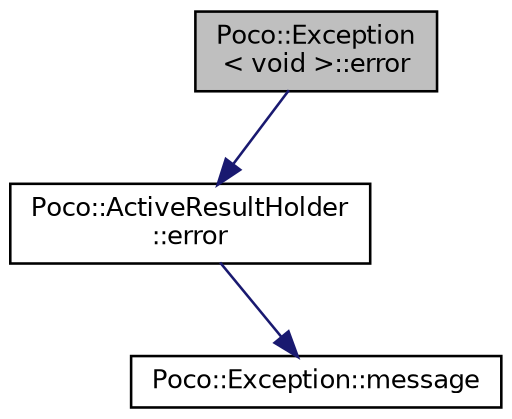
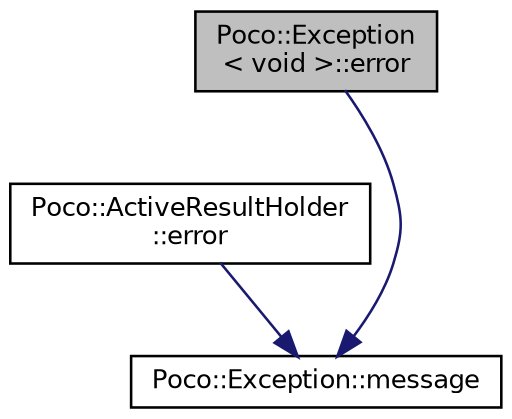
  digraph {
    rankdir=TB
    node [color=black fillcolor=white fontname=Helvetica fontsize=10 shape=record style=filled]
    edge [color=midnightblue fontname=Helvetica fontsize=10 labelfontname=Helvetica labelfontsize=10 style=solid]
    n1 [fillcolor=grey75 fontcolor=black height=0.2 label="Poco::Exception\l\< void \>::error" width=0.4]
    n2 [height=0.2 label="Poco::ActiveResultHolder\l::error" width=0.4]
    n3 [height=0.2 label="Poco::Exception::message" width=0.4]
-   n1 -> n2
+   n1 -> n3
    n2 -> n3
  }
